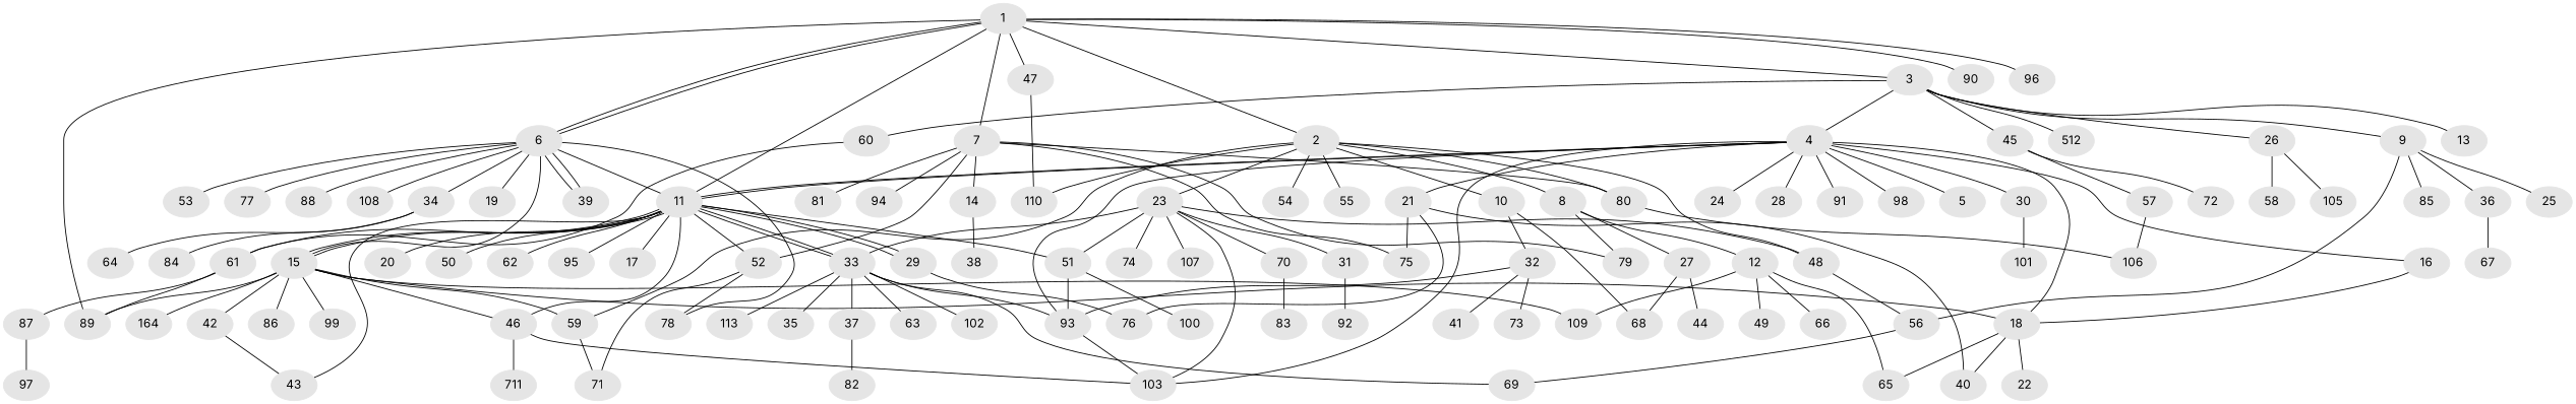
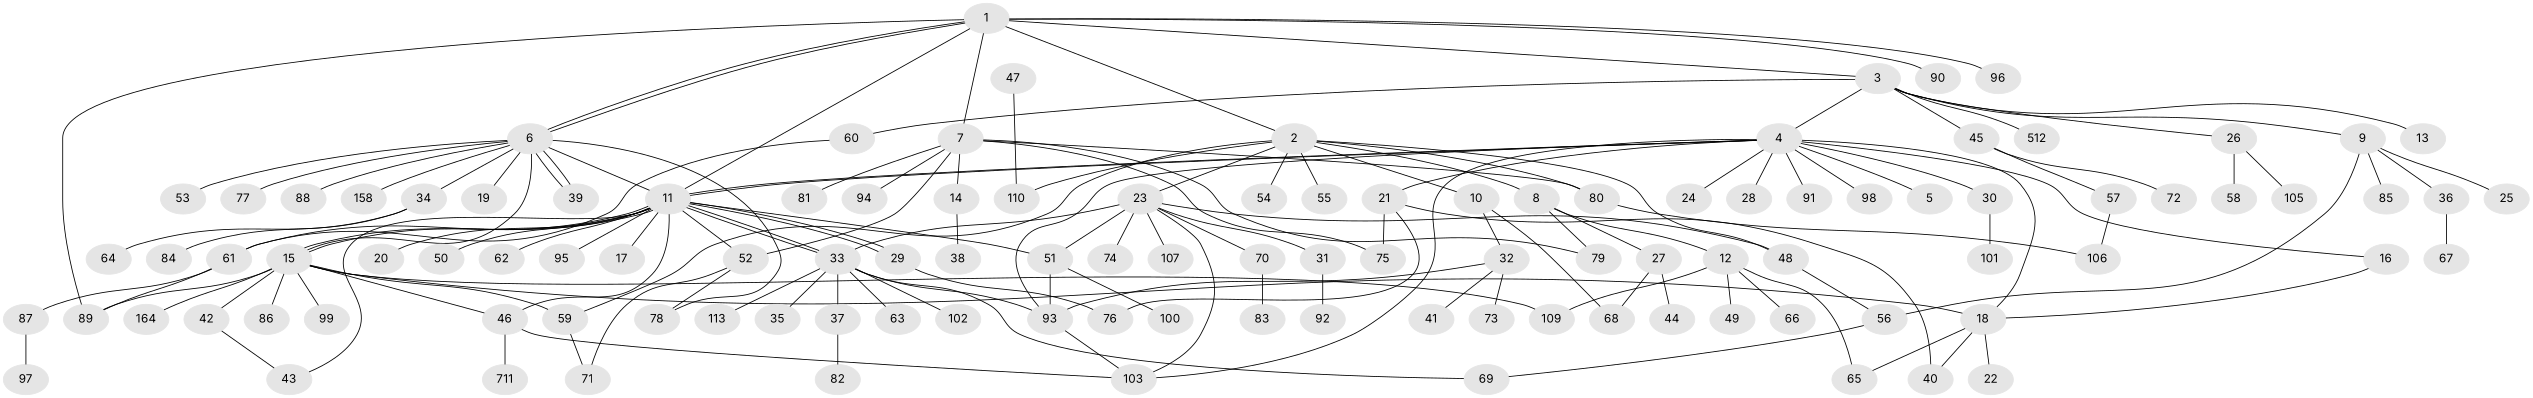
  graph {
    fontname=Inter
    node [color=gray90 fontname=Inter style=filled]
    edge [fontname=Inter]
    1
    2
    3
    6
    7
    11
    47
    89
    90
    96
    8
    10
    23
    48
    54
    55
    59
    80
    110
    4
    9
    13
    26
    45
    60
    n26 [label=512]
    15
    19
    34
    39
    53
    77
    78
    88
-   108
+   108 [label=158]
    14
    52
    75
    79
    81
    94
    17
    20
    29
    33
    43
    46
    50
    51
    61
    62
    95
    12
    27
    32
    68
    103
    31
    70
    74
    107
    56
    71
    106
    5
    16
    18
    21
    24
    28
    30
    91
    93
    98
    25
    36
    85
    58
    105
    57
    72
    65
    22
    40
    76
    101
    109
    42
    86
    99
    n91 [label=164]
    64
    84
    38
    49
    66
    44
    67
    69
    41
    73
    35
    37
    63
    102
    113
    n107 [label=711]
    100
    87
    92
    83
    82
    97
    1 -- 2
    1 -- 3
    1 -- 6
    1 -- 6
    1 -- 7
    1 -- 11
-   1 -- 47
    1 -- 89
    1 -- 90
    1 -- 96
    2 -- 8
    2 -- 10
    2 -- 23
    2 -- 48
    2 -- 54
    2 -- 55
    2 -- 59
    2 -- 80
    2 -- 110
    3 -- 4
    3 -- 9
    3 -- 13
    3 -- 26
    3 -- 45
    3 -- 60
    3 -- n26
    6 -- 11
    6 -- 15
    6 -- 19
    6 -- 34
    6 -- 39
    6 -- 39
    6 -- 53
    6 -- 77
    6 -- 78
    6 -- 88
    6 -- 108
    7 -- 80
    7 -- 14
    7 -- 52
    7 -- 75
    7 -- 79
    7 -- 81
    7 -- 94
    11 -- 15
    11 -- 15
    11 -- 52
    11 -- 17
    11 -- 20
    11 -- 29
    11 -- 29
    11 -- 33
    11 -- 33
    11 -- 43
    11 -- 46
    11 -- 50
    11 -- 51
    11 -- 61
    11 -- 62
    11 -- 95
    47 -- 110
    8 -- 79
    8 -- 12
    8 -- 27
    10 -- 32
    10 -- 68
    23 -- 48
    23 -- 33
    23 -- 51
    23 -- 103
    23 -- 31
    23 -- 70
    23 -- 74
    23 -- 107
    48 -- 56
    59 -- 71
    80 -- 106
    4 -- 11
    4 -- 11
    4 -- 103
    4 -- 5
    4 -- 16
    4 -- 18
    4 -- 21
    4 -- 24
    4 -- 28
    4 -- 30
    4 -- 91
    4 -- 93
    4 -- 98
    9 -- 56
    9 -- 25
    9 -- 36
    9 -- 85
    26 -- 58
    26 -- 105
    45 -- 57
    45 -- 72
    60 -- 61
    15 -- 89
    15 -- 59
    15 -- 46
    15 -- 18
    15 -- 109
    15 -- 42
    15 -- 86
    15 -- 99
    15 -- n91
    34 -- 64
    34 -- 84
    14 -- 38
    52 -- 78
    52 -- 71
    29 -- 76
    33 -- 93
    33 -- 69
    33 -- 35
    33 -- 37
    33 -- 63
    33 -- 102
    33 -- 113
    46 -- 103
    46 -- n107
    51 -- 93
    51 -- 100
    61 -- 89
    61 -- 87
    12 -- 65
    12 -- 109
    12 -- 49
    12 -- 66
    27 -- 68
    27 -- 44
    32 -- 93
    32 -- 41
    32 -- 73
    31 -- 92
    70 -- 83
    56 -- 69
    16 -- 18
    18 -- 65
    18 -- 22
    18 -- 40
    21 -- 75
    21 -- 40
    21 -- 76
    30 -- 101
    93 -- 103
    36 -- 67
    57 -- 106
    42 -- 43
    37 -- 82
    87 -- 97
  }
